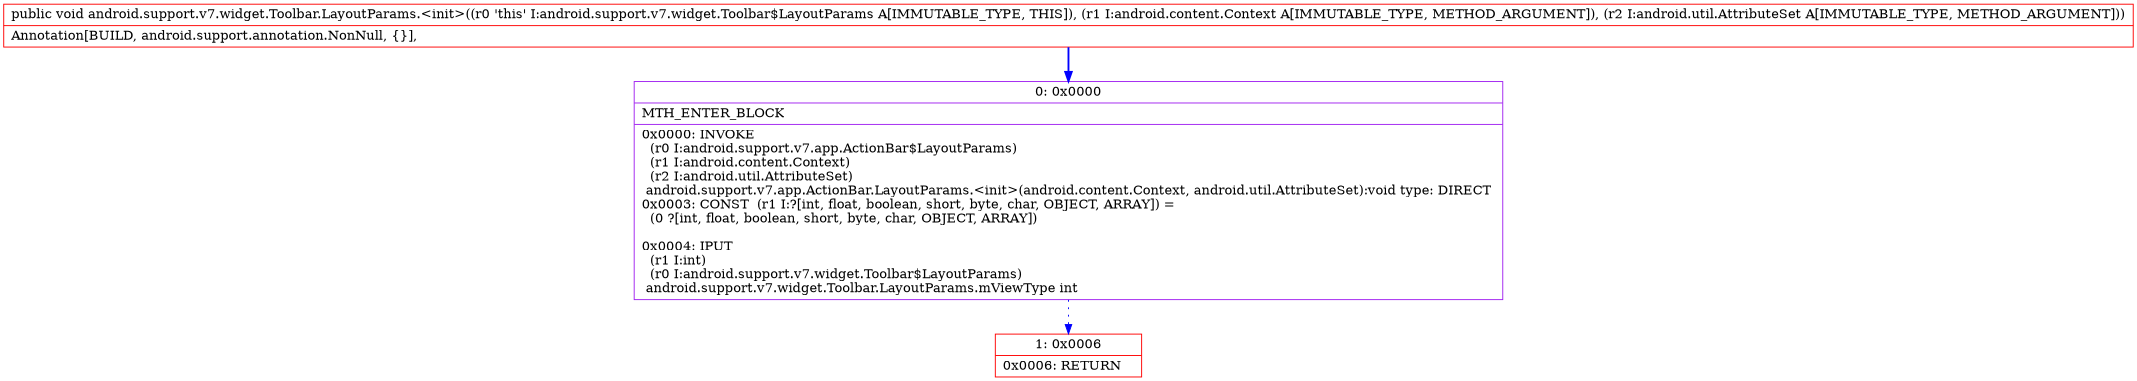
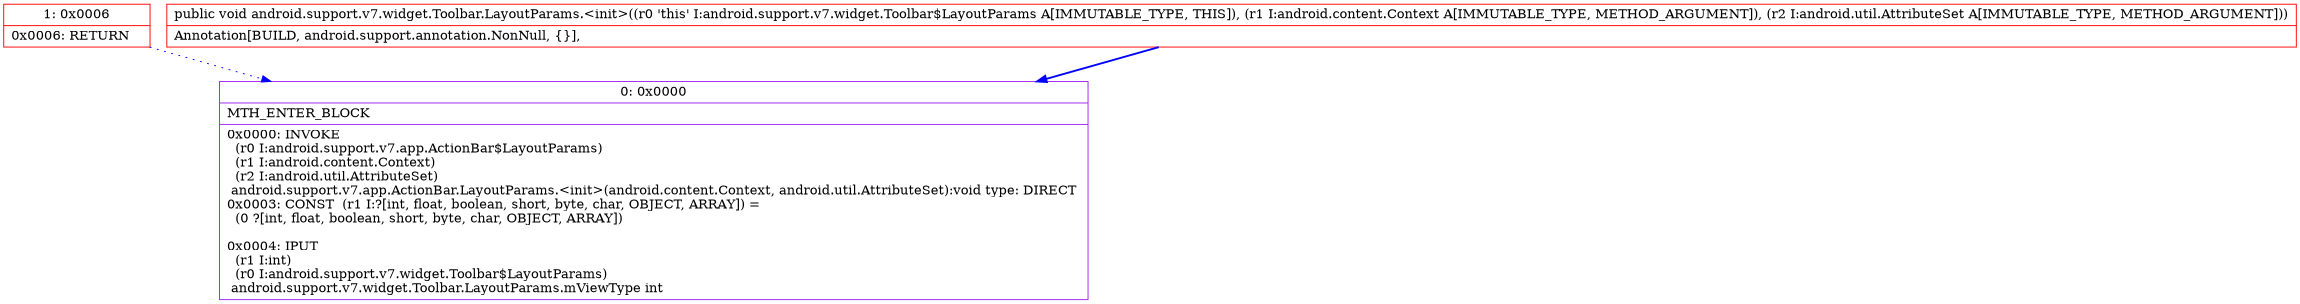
  digraph {
    node [shape=record color=red]
    edge [color=blue arrowhead=normal]
    n1 [label="{0\:\ 0x0000|MTH_ENTER_BLOCK\l|0x0000: INVOKE  \l  (r0 I:android.support.v7.app.ActionBar$LayoutParams)\l  (r1 I:android.content.Context)\l  (r2 I:android.util.AttributeSet)\l android.support.v7.app.ActionBar.LayoutParams.\<init\>(android.content.Context, android.util.AttributeSet):void type: DIRECT \l0x0003: CONST  (r1 I:?[int, float, boolean, short, byte, char, OBJECT, ARRAY]) = \l  (0 ?[int, float, boolean, short, byte, char, OBJECT, ARRAY])\l \l0x0004: IPUT  \l  (r1 I:int)\l  (r0 I:android.support.v7.widget.Toolbar$LayoutParams)\l android.support.v7.widget.Toolbar.LayoutParams.mViewType int \l}" color=purple]
    n2 [label="{1\:\ 0x0006|0x0006: RETURN   \l}"]
    n3 [label="{public void android.support.v7.widget.Toolbar.LayoutParams.\<init\>((r0 'this' I:android.support.v7.widget.Toolbar$LayoutParams A[IMMUTABLE_TYPE, THIS]), (r1 I:android.content.Context A[IMMUTABLE_TYPE, METHOD_ARGUMENT]), (r2 I:android.util.AttributeSet A[IMMUTABLE_TYPE, METHOD_ARGUMENT]))  | Annotation[BUILD, android.support.annotation.NonNull, \{\}], \l}"]
-   n1 -> n2 [style=dotted]
+   n2 -> n1 [style=dotted]
    n3 -> n1 [style=bold]
  }
